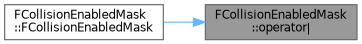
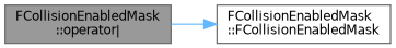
  digraph {
    rankdir=LR
    node [fontname=Helvetica fontsize=10 shape=box style=filled]
    n1 [color=gray40 fillcolor=grey60 fontcolor=black height=0.2 label="FCollisionEnabledMask\l::operator\|" width=0.4]
    n2 [color=grey40 fillcolor=white height=0.2 label="FCollisionEnabledMask\l::FCollisionEnabledMask" width=0.4]
-   n2 -> n1 [color=steelblue1 fontname=Helvetica fontsize=10 labelfontname=Helvetica labelfontsize=10 style=solid]
+   n1 -> n2 [color=steelblue1 fontname=Helvetica fontsize=10 labelfontname=Helvetica labelfontsize=10 style=solid]
  }
